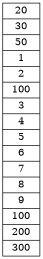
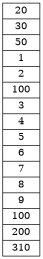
  digraph {
    rankdir=TB
-   n1 [label="{ 20|30|50|1|2|100|3|4|5|6|7|8|9|100|200|300}" shape=record]
+   n1 [label="{ 20|30|50|1|2|100|3|4|5|6|7|8|9|100|200|310}" shape=record]
  }
